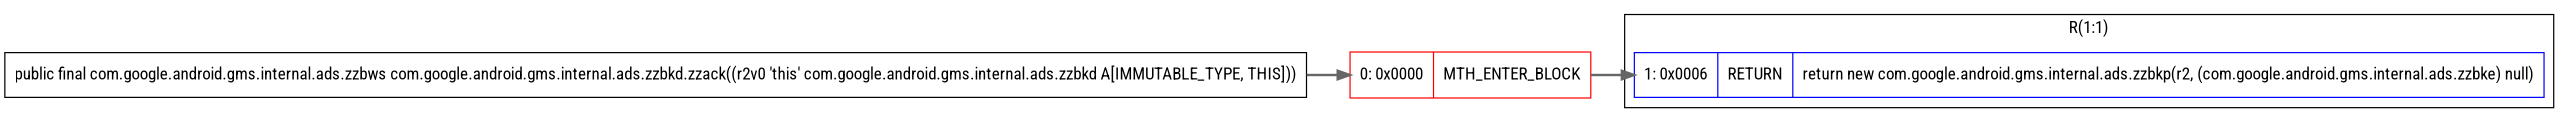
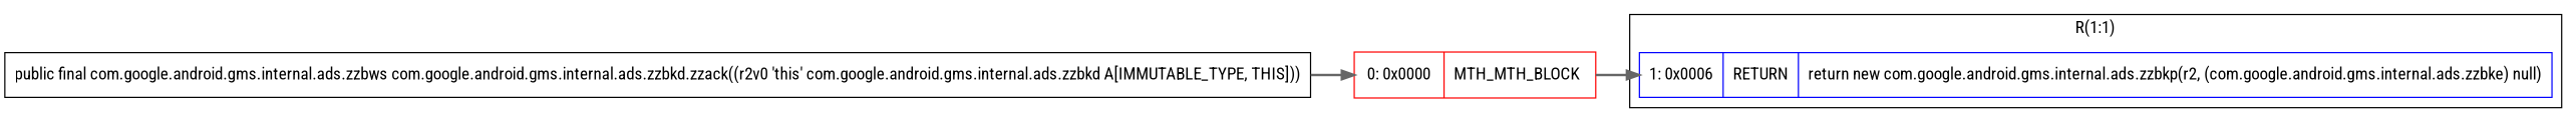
  digraph {
    rankdir=LR
    fontname="Roboto Condensed"
    node [shape=record fontname="Roboto Condensed"]
    edge [color=gray40 style=bold fontname="Roboto Condensed"]
    n1 [color=blue label="{1\:\ 0x0006|RETURN\l|return new com.google.android.gms.internal.ads.zzbkp(r2, (com.google.android.gms.internal.ads.zzbke) null)\l}"]
-   n2 [color=red label="{0\:\ 0x0000|MTH_ENTER_BLOCK\l}"]
+   n2 [color=red label="{0\:\ 0x0000|MTH_MTH_BLOCK\l}"]
    n3 [label="{public final com.google.android.gms.internal.ads.zzbws com.google.android.gms.internal.ads.zzbkd.zzack((r2v0 'this' com.google.android.gms.internal.ads.zzbkd A[IMMUTABLE_TYPE, THIS])) }"]
    subgraph cluster_1 {
      label="R(1:1)"
      n1
    }
    n2 -> n1
    n3 -> n2
  }
